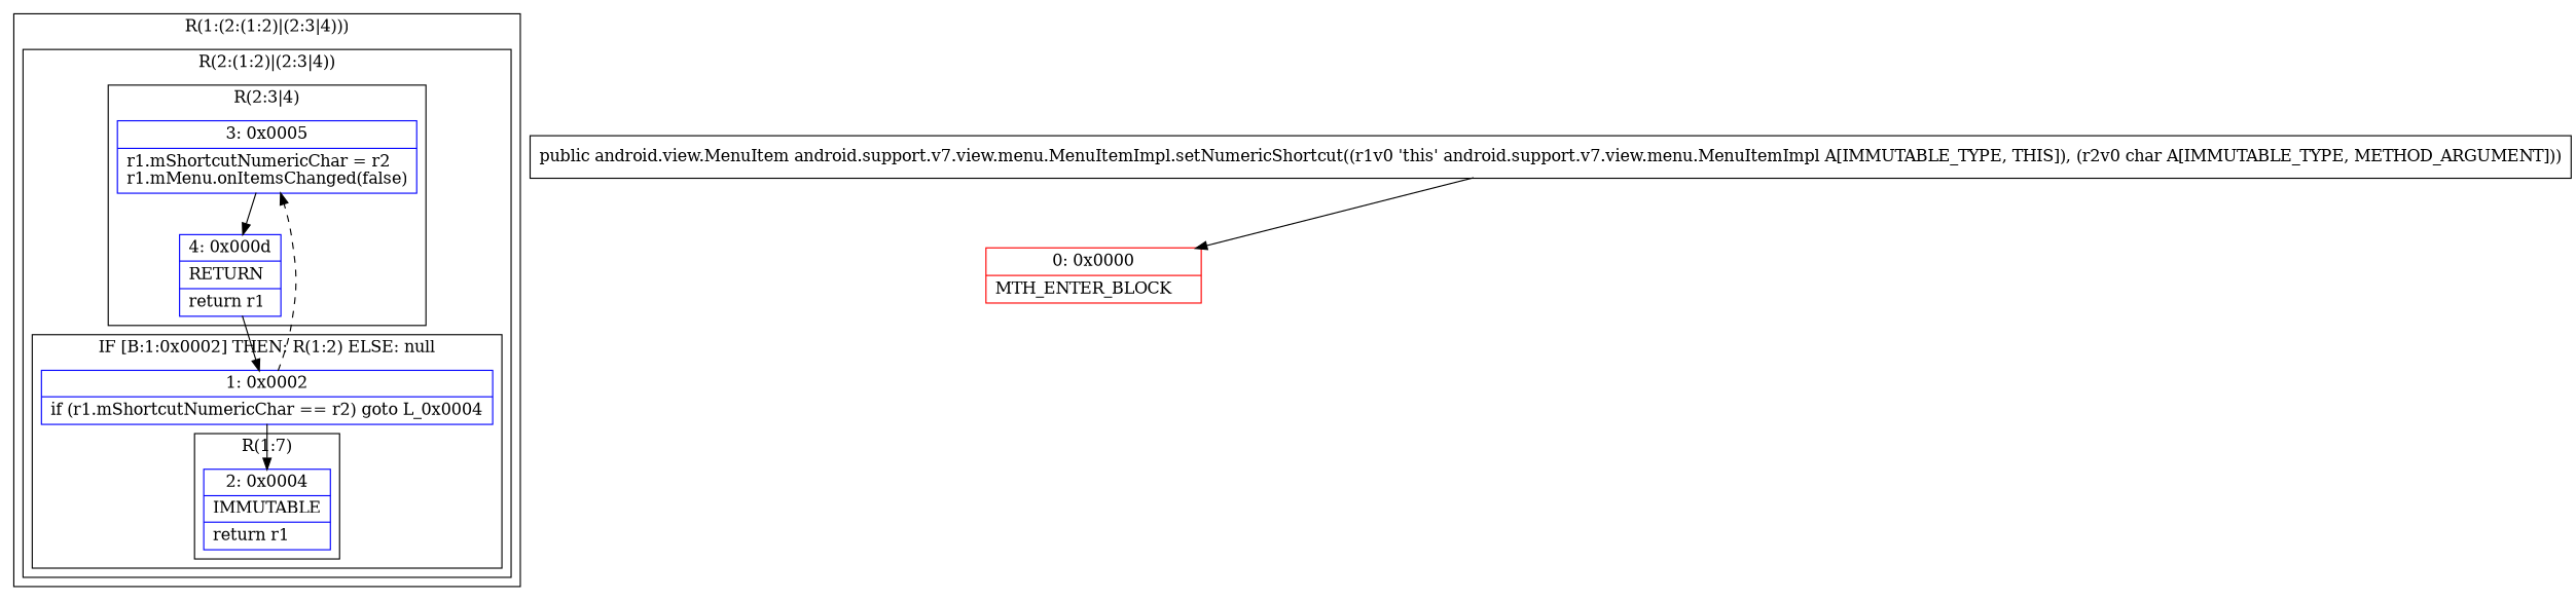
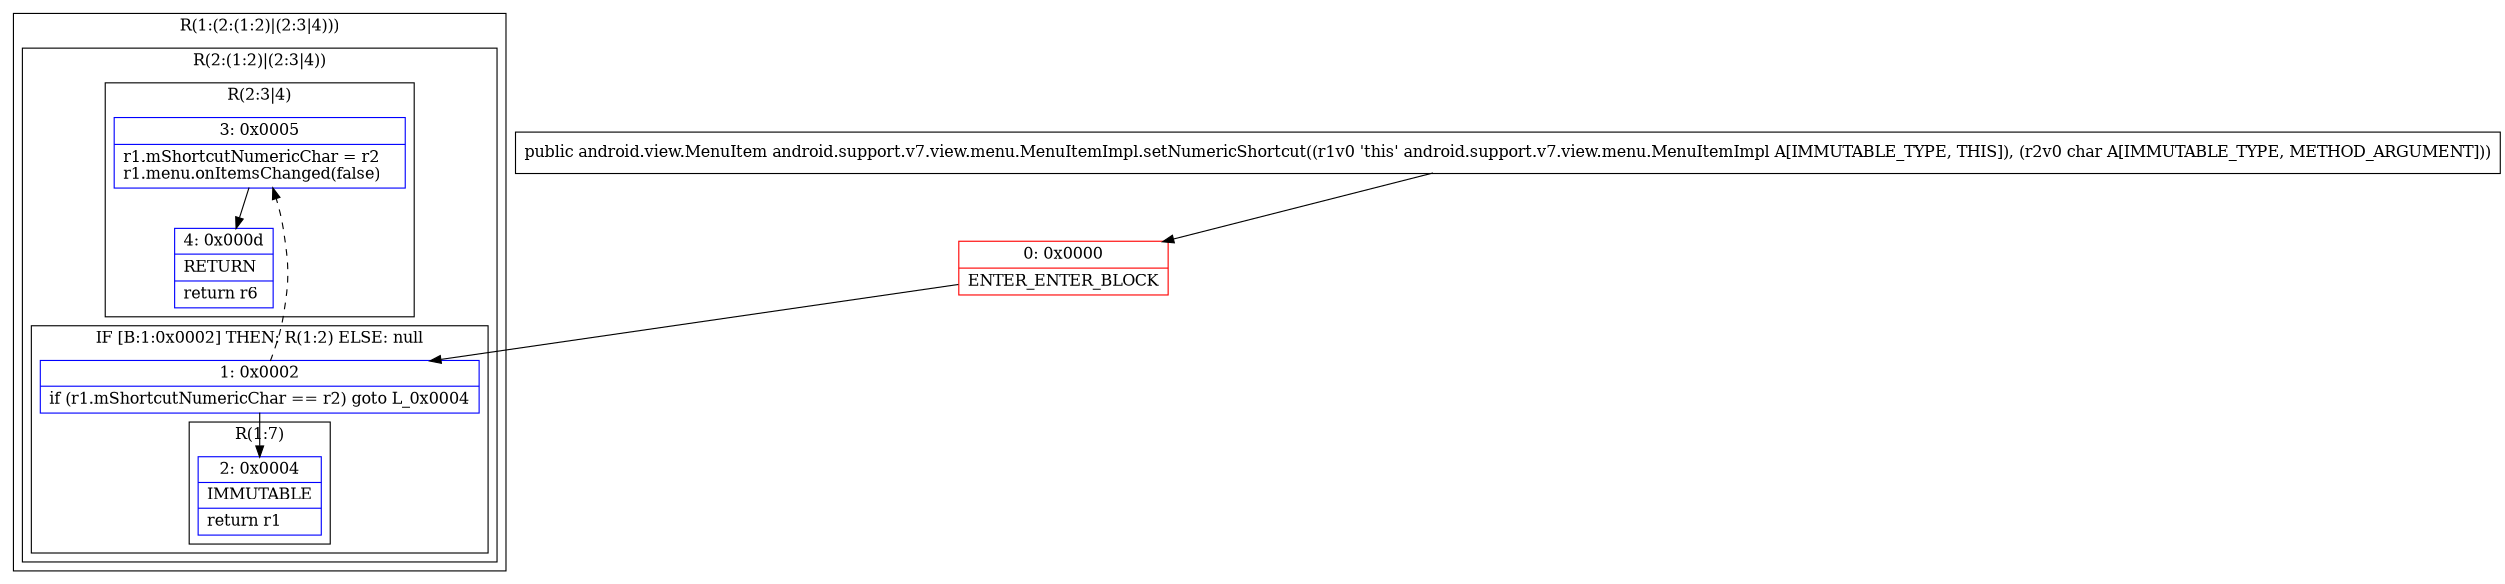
  digraph {
    node [color=blue shape=record]
    n1 [label="{2\:\ 0x0004|IMMUTABLE\l|return r1\l}"]
    n2 [label="{1\:\ 0x0002|if (r1.mShortcutNumericChar == r2) goto L_0x0004\l}"]
-   n3 [label="{3\:\ 0x0005|r1.mShortcutNumericChar = r2\lr1.mMenu.onItemsChanged(false)\l}"]
-   n4 [label="{4\:\ 0x000d|RETURN\l|return r1\l}"]
-   n5 [color=red label="{0\:\ 0x0000|MTH_ENTER_BLOCK\l}"]
+   n3 [label="{3\:\ 0x0005|r1.mShortcutNumericChar = r2\lr1.menu.onItemsChanged(false)\l}"]
+   n4 [label="{4\:\ 0x000d|RETURN\l|return r6\l}"]
+   n5 [color=red label="{0\:\ 0x0000|ENTER_ENTER_BLOCK\l}"]
    n6 [label="{public android.view.MenuItem android.support.v7.view.menu.MenuItemImpl.setNumericShortcut((r1v0 'this' android.support.v7.view.menu.MenuItemImpl A[IMMUTABLE_TYPE, THIS]), (r2v0 char A[IMMUTABLE_TYPE, METHOD_ARGUMENT])) }" color=""]
    subgraph cluster_1 {
      label="R(1:(2:(1:2)|(2:3|4)))"
      subgraph cluster_2 {
        label="R(2:(1:2)|(2:3|4))"
        subgraph cluster_3 {
          label="IF [B:1:0x0002] THEN: R(1:2) ELSE: null"
          n2
          subgraph cluster_4 {
            label="R(1:7)"
            n1
          }
        }
        subgraph cluster_5 {
          label="R(2:3|4)"
          n3
          n4
        }
      }
    }
    n2 -> n1
    n2 -> n3 [style=dashed]
    n3 -> n4
-   n4 -> n2
+   n5 -> n2
    n6 -> n5
  }
